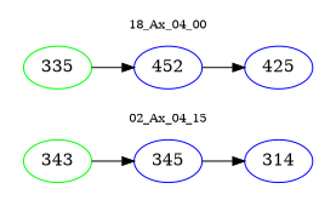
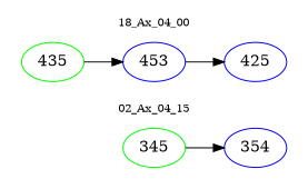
  digraph {
    rankdir=LR
    node [color=blue]
    edge [color=black]
-   n1 [color=green label=343]
-   n2 [label=345]
-   n3 [label=314]
-   n4 [color=green label=335]
-   n5 [label=452]
+   n2 [color=green label=345]
+   n3 [label=354]
+   n4 [color=green label=435]
+   n5 [label=453]
    n6 [label=425]
    subgraph cluster_1 {
      color=white
      fontsize=10
      label="02_Ax_04_15"
-     n1
      n2
      n3
    }
    subgraph cluster_2 {
      color=white
      fontsize=10
      label="18_Ax_04_00"
      n4
      n5
      n6
    }
-   n1 -> n2
    n2 -> n3
    n4 -> n5
    n5 -> n6
  }
